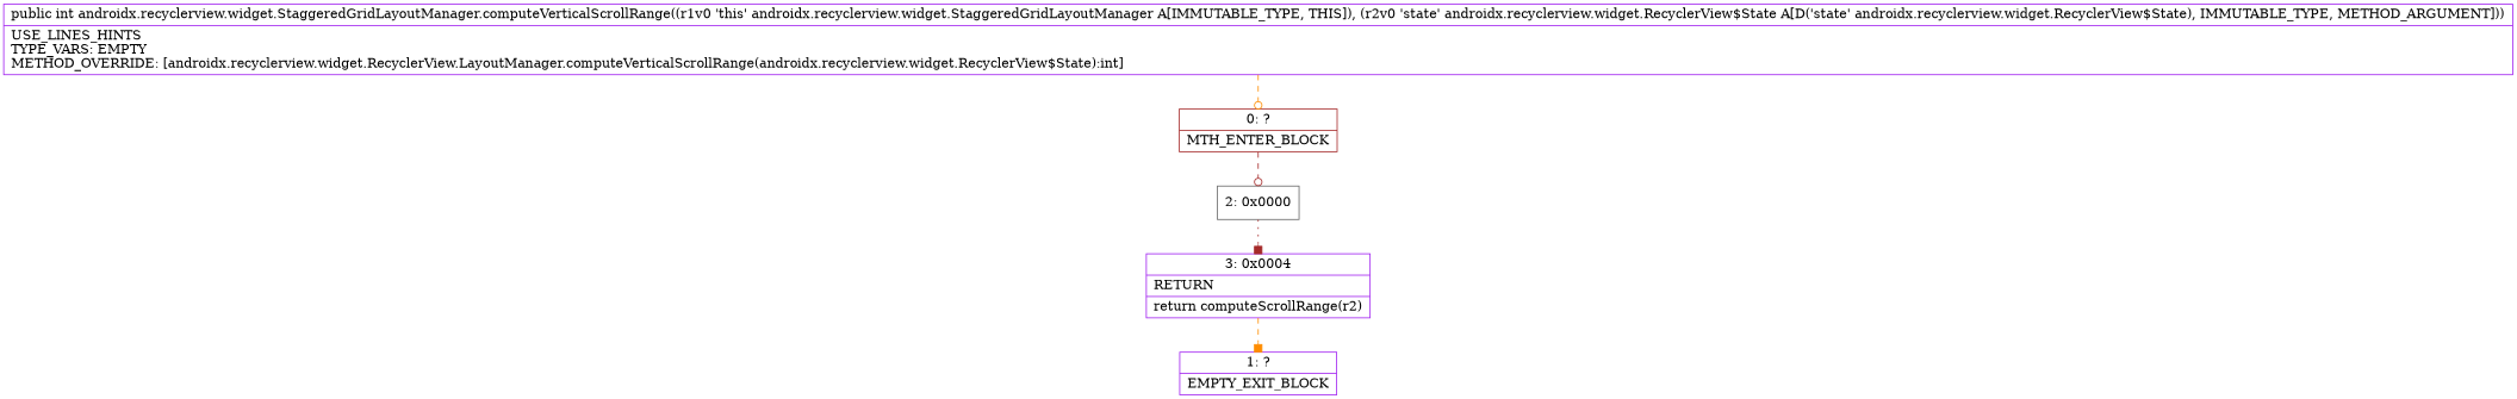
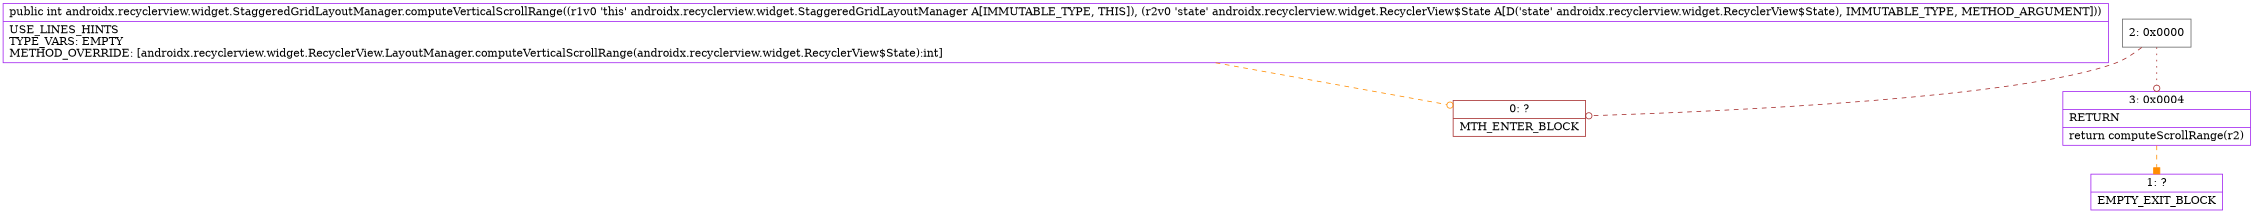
  digraph {
    node [color=purple shape=record]
    edge [arrowhead=odot color=brown style=dashed]
    n1 [color=brown label="{0\:\ ?|MTH_ENTER_BLOCK\l}"]
    n2 [color=gray40 label="{2\:\ 0x0000}"]
    n3 [label="{3\:\ 0x0004|RETURN\l|return computeScrollRange(r2)\l}"]
    n4 [label="{1\:\ ?|EMPTY_EXIT_BLOCK\l}"]
    n5 [label="{public int androidx.recyclerview.widget.StaggeredGridLayoutManager.computeVerticalScrollRange((r1v0 'this' androidx.recyclerview.widget.StaggeredGridLayoutManager A[IMMUTABLE_TYPE, THIS]), (r2v0 'state' androidx.recyclerview.widget.RecyclerView$State A[D('state' androidx.recyclerview.widget.RecyclerView$State), IMMUTABLE_TYPE, METHOD_ARGUMENT]))  | USE_LINES_HINTS\lTYPE_VARS: EMPTY\lMETHOD_OVERRIDE: [androidx.recyclerview.widget.RecyclerView.LayoutManager.computeVerticalScrollRange(androidx.recyclerview.widget.RecyclerView$State):int]\l}"]
-   n1 -> n2
-   n2 -> n3 [arrowhead=box style=dotted]
+   n2 -> n1
+   n2 -> n3 [style=dotted]
    n3 -> n4 [arrowhead=box color=darkorange]
    n5 -> n1 [color=darkorange]
  }
